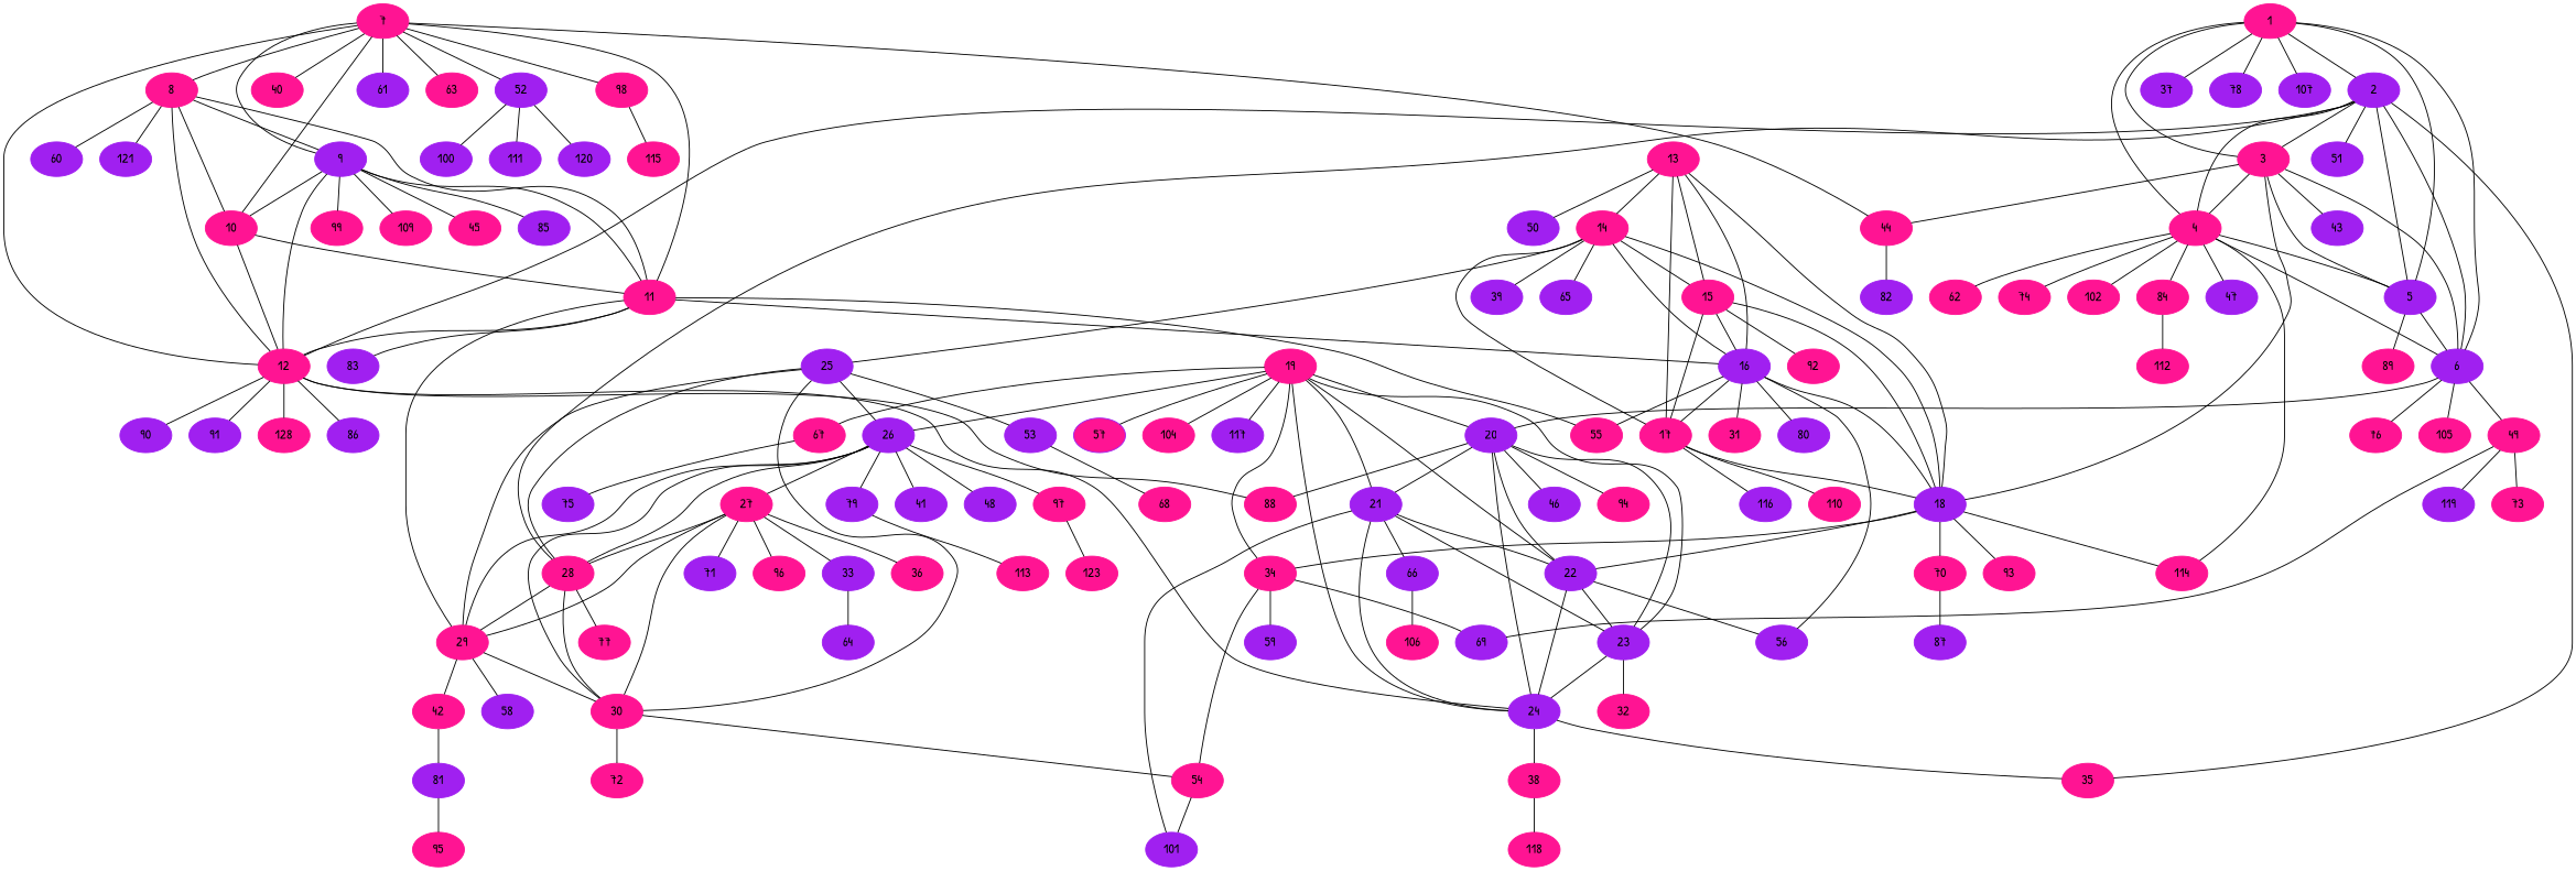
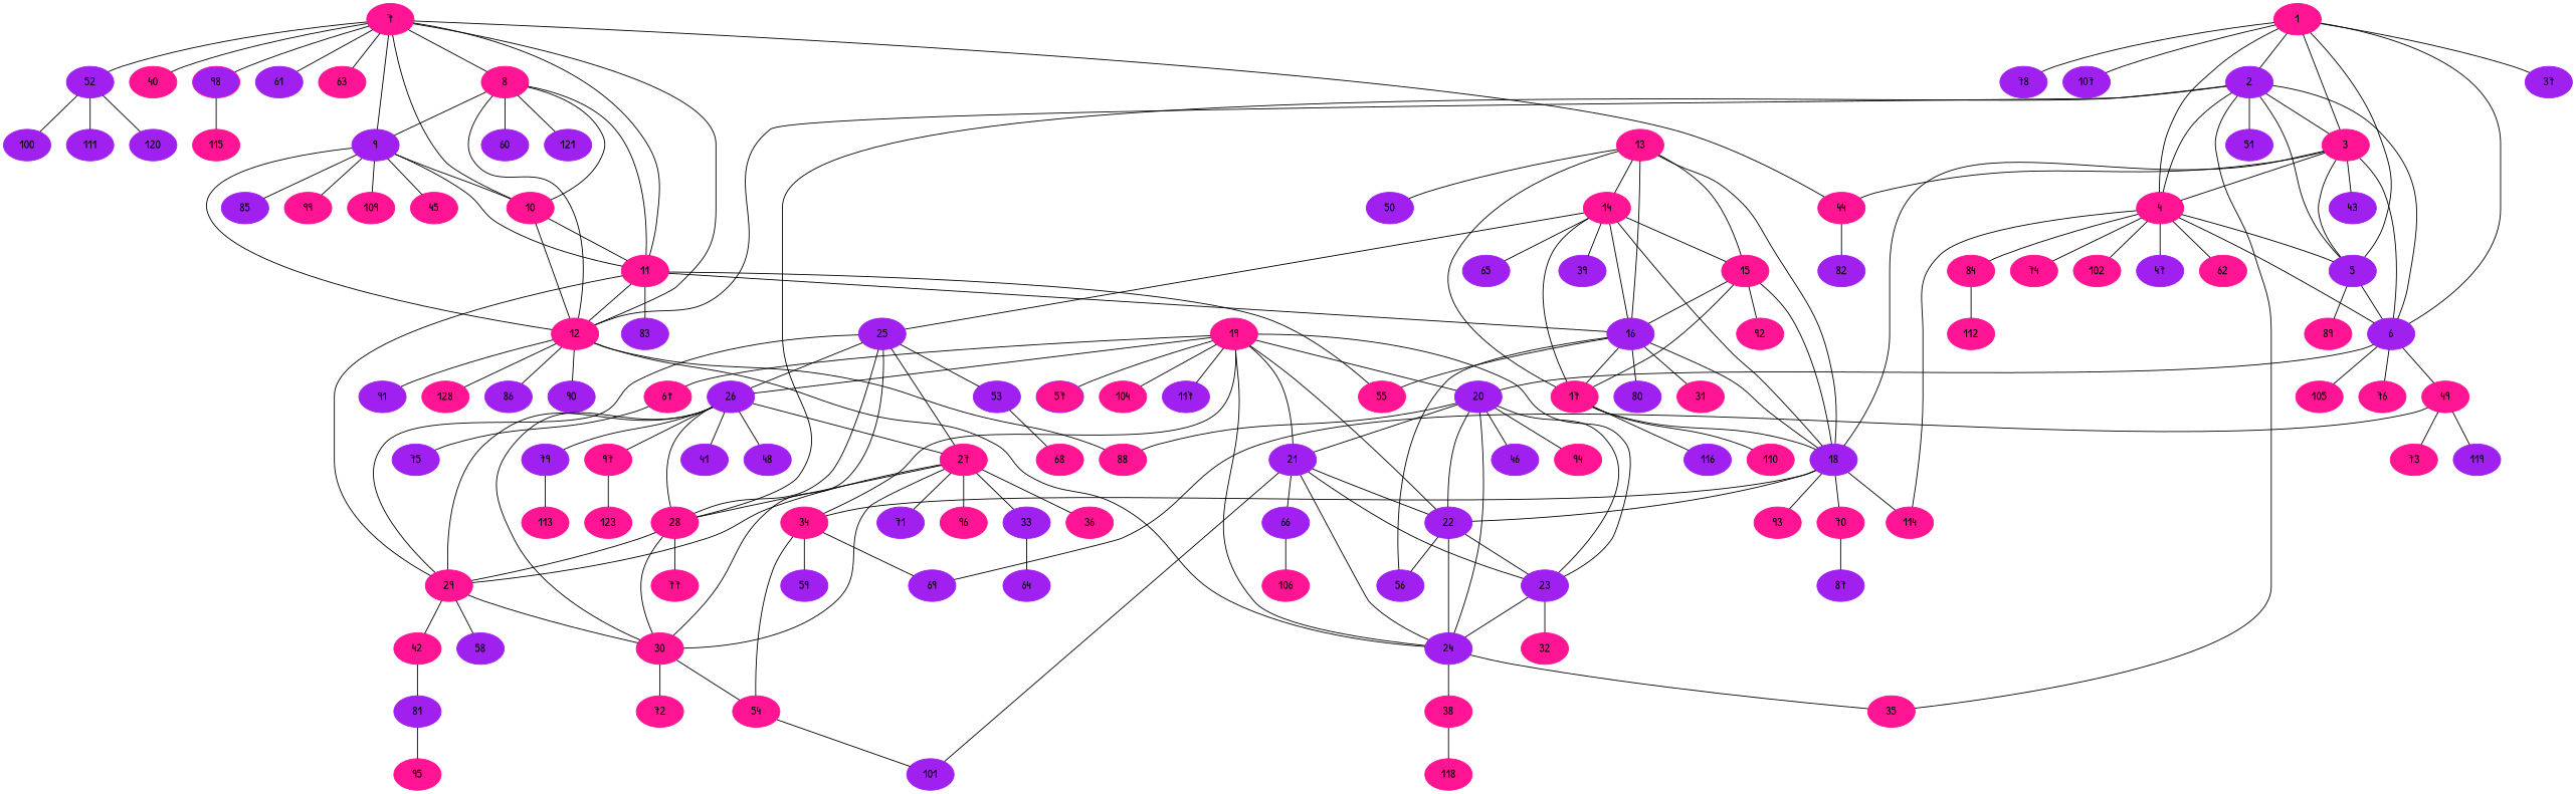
  graph {
    fontname="Patrick Hand"
    node [color=deeppink fontname="Patrick Hand" style=filled]
    edge [fontname="Patrick Hand"]
    2 [color=purple]
    1
    3
    4
    5 [color=purple]
    6 [color=purple]
    37 [color=purple]
    78 [color=purple]
    107 [color=purple]
    12
    28
    35
    51 [color=purple]
    18 [color=purple]
    43 [color=purple]
    44
    47 [color=purple]
    62
    74
    84
    102
    114
    89
    20 [color=purple]
    49
    76
    105
    24 [color=purple]
    86 [color=purple]
    88
    90 [color=purple]
    91 [color=purple]
    n33 [label=128]
    29
    30
    77
    22 [color=purple]
    34
    70
    93
    82 [color=purple]
    112
    21 [color=purple]
    23 [color=purple]
    46 [color=purple]
    94
    69 [color=purple]
    73
    119 [color=purple]
    7
    8
    9 [color=purple]
    10
    11
    40
    52 [color=purple]
    61 [color=purple]
    63
-   98
+   98 [fillcolor=purple]
    60 [color=purple]
    121 [color=purple]
    45
    85 [color=purple]
    99
    109
    16 [color=purple]
    55
    83 [color=purple]
    100 [color=purple]
    111 [color=purple]
    120 [color=purple]
    115
    17
    31
    56 [color=purple]
    80 [color=purple]
    42
    58 [color=purple]
    38
    13
    14
    15
    50 [color=purple]
    25 [color=purple]
    39 [color=purple]
    65 [color=purple]
    92
    110
    116 [color=purple]
    26 [color=purple]
    27
    53 [color=purple]
    54
    59 [color=purple]
    87 [color=purple]
    19
    57 [color=purple fillcolor=deeppink]
    67
    104
    117 [color=purple]
    66 [color=purple]
    101 [color=purple]
    32
    41 [color=purple]
    48 [color=purple]
    79 [color=purple]
    97
    75 [color=purple]
    106
    118
    33 [color=purple]
    36
    71 [color=purple]
    96
    72
    68
    113
    n118 [label=123]
    64 [color=purple]
    81 [color=purple]
    95
    2 -- 3
    2 -- 4
    2 -- 5
    2 -- 6
    2 -- 12
    2 -- 28
    2 -- 35
    2 -- 51
    1 -- 2
    1 -- 3
    1 -- 4
    1 -- 5
    1 -- 6
    1 -- 37
    1 -- 78
    1 -- 107
    3 -- 4
    3 -- 5
    3 -- 6
    3 -- 18
    3 -- 43
    3 -- 44
    4 -- 5
    4 -- 6
    4 -- 47
    4 -- 62
    4 -- 74
    4 -- 84
    4 -- 102
    4 -- 114
    5 -- 6
    5 -- 89
    6 -- 20
    6 -- 49
    6 -- 76
    6 -- 105
    12 -- 24
    12 -- 86
    12 -- 88
    12 -- 90
    12 -- 91
    12 -- n33
    28 -- 29
    28 -- 30
    28 -- 77
    18 -- 114
    18 -- 22
    18 -- 34
    18 -- 70
    18 -- 93
    44 -- 82
    84 -- 112
    20 -- 24
    20 -- 88
    20 -- 22
    20 -- 21
    20 -- 23
    20 -- 46
    20 -- 94
    49 -- 69
    49 -- 73
    49 -- 119
    24 -- 35
    24 -- 38
    29 -- 30
    29 -- 42
    29 -- 58
    30 -- 54
    30 -- 72
    22 -- 24
    22 -- 23
    22 -- 56
    34 -- 69
    34 -- 54
    34 -- 59
    70 -- 87
    21 -- 24
    21 -- 22
    21 -- 23
    21 -- 66
    21 -- 101
    23 -- 24
    23 -- 32
    7 -- 12
    7 -- 44
    7 -- 8
    7 -- 9
    7 -- 10
    7 -- 11
    7 -- 40
    7 -- 52
    7 -- 61
    7 -- 63
    7 -- 98
    8 -- 12
    8 -- 9
    8 -- 10
    8 -- 11
    8 -- 60
    8 -- 121
    9 -- 12
    9 -- 10
    9 -- 11
    9 -- 45
    9 -- 85
    9 -- 99
    9 -- 109
    10 -- 12
    10 -- 11
    11 -- 12
    11 -- 29
    11 -- 16
    11 -- 55
    11 -- 83
    52 -- 100
    52 -- 111
    52 -- 120
    98 -- 115
    16 -- 18
    16 -- 55
    16 -- 17
    16 -- 31
    16 -- 56
    16 -- 80
    17 -- 18
    17 -- 110
    17 -- 116
    42 -- 81
    38 -- 118
    13 -- 18
    13 -- 16
    13 -- 17
    13 -- 14
    13 -- 15
    13 -- 50
    14 -- 18
    14 -- 16
    14 -- 17
    14 -- 15
    14 -- 25
    14 -- 39
    14 -- 65
    15 -- 18
    15 -- 16
    15 -- 17
    15 -- 92
    25 -- 28
    25 -- 29
    25 -- 30
    25 -- 26
+   25 -- 27
    25 -- 53
    26 -- 28
    26 -- 29
    26 -- 30
    26 -- 27
    26 -- 41
    26 -- 48
    26 -- 79
    26 -- 97
    27 -- 28
    27 -- 29
    27 -- 30
    27 -- 33
    27 -- 36
    27 -- 71
    27 -- 96
    53 -- 68
    54 -- 101
    19 -- 20
    19 -- 24
    19 -- 22
    19 -- 34
    19 -- 21
    19 -- 23
    19 -- 26
    19 -- 57
    19 -- 67
    19 -- 104
    19 -- 117
    67 -- 75
    66 -- 106
    79 -- 113
    97 -- n118
    33 -- 64
    81 -- 95
  }
